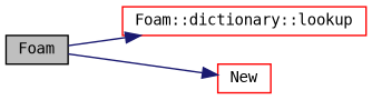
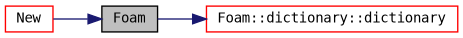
  digraph {
    fontname="DejaVu Sans Mono"
    rankdir=LR
    node [color=red fontname="DejaVu Sans Mono" fontsize=10 shape=record]
    edge [color=midnightblue fontname="DejaVu Sans Mono" fontsize=10 labelfontname=FreeSans labelfontsize=10 style=solid]
    n1 [color=black fillcolor=grey75 fontcolor=black height=0.2 label=Foam style=filled width=0.4]
-   n2 [height=0.2 label="Foam::dictionary::lookup" width=0.4]
+   n2 [height=0.2 label="Foam::dictionary::dictionary" width=0.4]
    n3 [height=0.2 label=New width=0.4]
    n1 -> n2
-   n1 -> n3
+   n3 -> n1
  }
